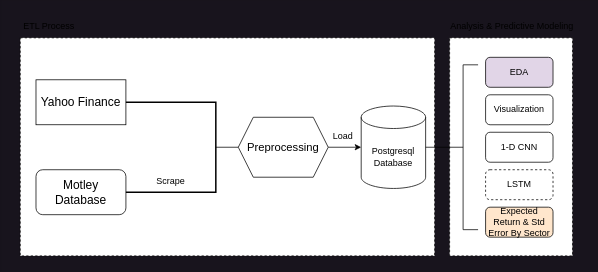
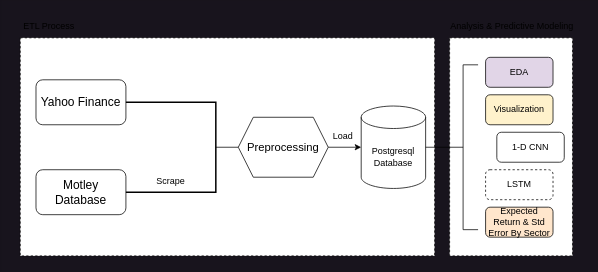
  <mxCell id="0" />
  <mxCell id="1" parent="0" />
  <mxCell id="2" value="" style="rounded=0;whiteSpace=wrap;html=1;dashed=1;" parent="1" vertex="1"><mxGeometry x="599" y="50" width="164" height="291" as="geometry" /></mxCell>
  <mxCell id="3" value="" style="rounded=0;whiteSpace=wrap;html=1;dashed=1;" parent="1" vertex="1"><mxGeometry x="26" y="50" width="553" height="291" as="geometry" /></mxCell>
  <mxCell id="4" value="Postgresql&lt;br&gt;Database" style="shape=cylinder3;whiteSpace=wrap;html=1;boundedLbl=1;backgroundOutline=1;size=15;" parent="1" vertex="1"><mxGeometry x="481" y="141" width="86" height="110" as="geometry" /></mxCell>
- <mxCell id="5" value="Yahoo Finance" style="whiteSpace=wrap;html=1;fontSize=16;rounded=0;" parent="1" vertex="1"><mxGeometry x="47" y="106" width="120" height="60" as="geometry" /></mxCell>
+ <mxCell id="5" value="Yahoo Finance" style="rounded=1;whiteSpace=wrap;html=1;fontSize=16;" parent="1" vertex="1"><mxGeometry x="47" y="106" width="120" height="60" as="geometry" /></mxCell>
  <mxCell id="6" value="Motley Database" style="rounded=1;whiteSpace=wrap;html=1;fontSize=16;" parent="1" vertex="1"><mxGeometry x="47" y="226" width="120" height="60" as="geometry" /></mxCell>
  <mxCell id="7" value="Scrape" style="text;html=1;strokeColor=none;fillColor=none;align=center;verticalAlign=middle;whiteSpace=wrap;rounded=0;" parent="1" vertex="1"><mxGeometry x="197" y="226" width="60" height="30" as="geometry" /></mxCell>
  <mxCell id="8" value="" style="strokeWidth=2;html=1;shape=mxgraph.flowchart.annotation_1;align=left;pointerEvents=1;rotation=-180;" parent="1" vertex="1"><mxGeometry x="167" y="136" width="120" height="120" as="geometry" /></mxCell>
  <mxCell id="9" value="" style="endArrow=classic;html=1;rounded=0;exitX=0;exitY=0.5;exitDx=0;exitDy=0;entryX=0;entryY=0.5;entryDx=0;entryDy=0;entryPerimeter=0;exitPerimeter=0;" parent="1" source="8" target="4" edge="1"><mxGeometry width="50" height="50" relative="1" as="geometry"><mxPoint x="447" y="195.5" as="sourcePoint" /><mxPoint x="487" y="195.5" as="targetPoint" /></mxGeometry></mxCell>
  <mxCell id="10" value="Load" style="text;html=1;strokeColor=none;fillColor=none;align=center;verticalAlign=middle;whiteSpace=wrap;rounded=0;" parent="1" vertex="1"><mxGeometry x="427" y="166" width="60" height="30" as="geometry" /></mxCell>
  <mxCell id="11" value="Preprocessing" style="shape=hexagon;perimeter=hexagonPerimeter2;whiteSpace=wrap;html=1;fixedSize=1;fontSize=15;" parent="1" vertex="1"><mxGeometry x="317" y="156" width="120" height="80" as="geometry" /></mxCell>
  <mxCell id="12" value="" style="endArrow=none;html=1;rounded=0;exitX=1;exitY=0.5;exitDx=0;exitDy=0;exitPerimeter=0;" parent="1" source="4" edge="1"><mxGeometry width="50" height="50" relative="1" as="geometry"><mxPoint x="477" y="196" as="sourcePoint" /><mxPoint x="617" y="196" as="targetPoint" /></mxGeometry></mxCell>
  <mxCell id="13" value="" style="endArrow=none;html=1;rounded=0;" parent="1" edge="1"><mxGeometry width="50" height="50" relative="1" as="geometry"><mxPoint x="617" y="306" as="sourcePoint" /><mxPoint x="617" y="86" as="targetPoint" /></mxGeometry></mxCell>
  <mxCell id="14" value="" style="endArrow=none;html=1;rounded=0;" parent="1" edge="1"><mxGeometry width="50" height="50" relative="1" as="geometry"><mxPoint x="617" y="86" as="sourcePoint" /><mxPoint x="637" y="86" as="targetPoint" /></mxGeometry></mxCell>
  <mxCell id="15" value="" style="endArrow=none;html=1;rounded=0;" parent="1" edge="1"><mxGeometry width="50" height="50" relative="1" as="geometry"><mxPoint x="617" y="306" as="sourcePoint" /><mxPoint x="637" y="306" as="targetPoint" /></mxGeometry></mxCell>
- <mxCell id="16" value="1-D CNN" style="rounded=1;whiteSpace=wrap;html=1;" parent="1" vertex="1"><mxGeometry x="647" y="176" width="90" height="40" as="geometry" /></mxCell>
+ <mxCell id="16" value="1-D CNN" style="rounded=1;whiteSpace=wrap;html=1;" parent="1" vertex="1"><mxGeometry x="662" y="176" width="90" height="40" as="geometry" /></mxCell>
  <mxCell id="17" value="LSTM" style="rounded=1;whiteSpace=wrap;html=1;dashed=1;" parent="1" vertex="1"><mxGeometry x="647" y="226" width="90" height="40" as="geometry" /></mxCell>
  <mxCell id="18" value="EDA" style="rounded=1;whiteSpace=wrap;html=1;fillColor=#e1d5e7;" parent="1" vertex="1"><mxGeometry x="647" y="76" width="90" height="40" as="geometry" /></mxCell>
- <mxCell id="19" value="Visualization" style="rounded=1;whiteSpace=wrap;html=1;" parent="1" vertex="1"><mxGeometry x="647" y="126" width="90" height="40" as="geometry" /></mxCell>
+ <mxCell id="19" value="Visualization" style="rounded=1;whiteSpace=wrap;html=1;fillColor=#fff2cc;" parent="1" vertex="1"><mxGeometry x="647" y="126" width="90" height="40" as="geometry" /></mxCell>
  <mxCell id="20" value="Expected Return &amp;amp; Std Error By Sector" style="rounded=1;whiteSpace=wrap;html=1;fillColor=#ffe6cc;" parent="1" vertex="1"><mxGeometry x="647" y="276" width="90" height="40" as="geometry" /></mxCell>
  <mxCell id="21" value="ETL Process" style="text;html=1;strokeColor=none;fillColor=none;align=center;verticalAlign=middle;whiteSpace=wrap;rounded=0;dashed=1;" parent="1" vertex="1"><mxGeometry x="20" y="20" width="89" height="30" as="geometry" /></mxCell>
  <mxCell id="22" value="Analysis &amp;amp; Predictive Modeling" style="text;html=1;strokeColor=none;fillColor=none;align=center;verticalAlign=middle;whiteSpace=wrap;rounded=0;dashed=1;" parent="1" vertex="1"><mxGeometry x="589.5" y="20" width="185" height="30" as="geometry" /></mxCell>
